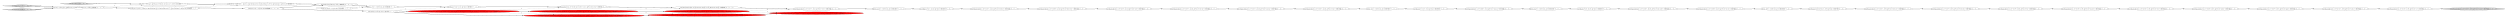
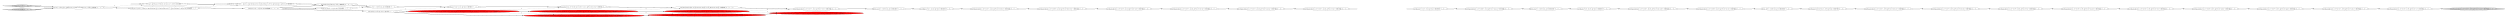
  digraph {
    fontname="IBM Plex Mono"
    rankdir=LR
    node [fillcolor=white fontname="IBM Plex Mono" shape=ellipse style=filled]
    edge [fontname="IBM Plex Mono" style=bold]
    n1 [label="assertEquals(\"book\",fourth.getType())@@@23@@@['0', '0', '1']"]
    n2 [label="assertEquals(Optional.of(\"testI0\"),fourth.getField(\"publisher\"))@@@24@@@['0', '0', '1']"]
    n3 [label="assertEquals(Optional.of(\"testB1\"),fourth.getField(\"series\"))@@@25@@@['0', '0', '1']"]
    n4 [label="assertEquals(2,entries.size())@@@7@@@['1', '1', '0']"]
    n5 [label="assertEquals(\"misc\",first.getType())@@@7@@@['0', '0', '1']"]
    n6 [fillcolor=red label="assertEquals(Optional.of(\"Optical and photoelectric spectroscopy of photorefractive Sn2P2S6 crystals\"),first.getField(StandardField.TITLE))@@@8@@@['0', '1', '0']"]
    n7 [fillcolor=red label="assertEquals(Optional.of(\"Optical and photoelectric spectroscopy of photorefractive Sn2P2S6 crystals\"),first.getField(\"title\"))@@@8@@@['1', '0', '0']"]
    n8 [label="assertEquals(Optional.of(\"testA0 and testA1\"),first.getField(\"author\"))@@@8@@@['0', '0', '1']"]
    n9 [fillcolor=red label="assertEquals(Optional.of(\"Optical waveguides in Sn2P2S6 by low fluence MeV He+ ion implantation\"),second.getField(StandardField.TITLE))@@@9@@@['0', '1', '0']"]
    n10 [fillcolor=red label="assertEquals(Optional.of(\"Optical waveguides in Sn2P2S6 by low fluence MeV He+ ion implantation\"),second.getField(\"title\"))@@@9@@@['1', '0', '0']"]
    n11 [fillcolor=lightgray label="assertEquals(Optional.of(\"testV\"),fifth.getField(\"volume\"))@@@37@@@['0', '0', '1']"]
    n12 [label="assertEquals(Optional.of(\"testB0\"),third.getField(\"journal\"))@@@21@@@['0', '0', '1']"]
    n13 [label="BibEntry fourth = bibEntries.get(3)@@@22@@@['0', '0', '1']"]
    n14 [label="BibEntry first = bibEntries.get(0)@@@6@@@['0', '0', '1']"]
-   n15 [fillcolor=lightgray label="testImportEntries0['0', '0', '1']" shape=diamond]
    n16 [label="Path file = Paths.get(.getResource(\"Endnote.entries.enw\").toURI())@@@3@@@['0', '0', '1']"]
    n17 [label="List<BibEntry> bibEntries = importer.importDatabase(file,StandardCharsets.UTF_8).getDatabase().getEntries()@@@4@@@['0', '0', '1']"]
    n18 [label="assertEquals(Optional.of(\"testU\"),fifth.getField(\"url\"))@@@36@@@['0', '0', '1']"]
    n19 [label="assertEquals(\"mastersthesis\",fifth.getType())@@@27@@@['0', '0', '1']"]
    n20 [label="assertEquals(Optional.of(\"testX\"),fifth.getField(\"abstract\"))@@@28@@@['0', '0', '1']"]
    n21 [label="assertEquals(Optional.of(\"testF\"),fifth.getField(\"bibtexkey\"))@@@29@@@['0', '0', '1']"]
    n22 [label="assertEquals(Optional.of(\"testE0 and testE1\"),first.getField(\"editor\"))@@@9@@@['0', '0', '1']"]
    n23 [label="assertEquals(Optional.of(\"testT\"),first.getField(\"title\"))@@@10@@@['0', '0', '1']"]
    n24 [label="BibEntry second = bibEntries.get(1)@@@11@@@['0', '0', '1']"]
    n25 [label="assertEquals(\"misc\",second.getType())@@@12@@@['0', '0', '1']"]
    n26 [fillcolor=red label="assertEquals(Optional.of(\"Journal of Physics-condensed Matter\"),first.getField(\"journal\"))@@@10@@@['1', '0', '0']"]
    n27 [fillcolor=red label="assertEquals(Optional.of(\"Journal of Physics-condensed Matter\"),first.getField(StandardField.JOURNAL))@@@10@@@['0', '1', '0']"]
    n28 [label="BibEntry fifth = bibEntries.get(4)@@@26@@@['0', '0', '1']"]
    n29 [label="assertEquals(Optional.of(\"testR\"),fifth.getField(\"doi\"))@@@30@@@['0', '0', '1']"]
    n30 [label="assertEquals(Optional.of(\"testB2\"),second.getField(\"booktitle\"))@@@14@@@['0', '0', '1']"]
    n31 [label="assertEquals(Optional.of(\"test8\"),second.getField(\"date\"))@@@15@@@['0', '0', '1']"]
    n32 [label="assertEquals(Optional.of(\"test7\"),second.getField(\"edition\"))@@@16@@@['0', '0', '1']"]
    n33 [label="assertEquals(Optional.of(\"testO1\"),fifth.getField(\"note\"))@@@32@@@['0', '0', '1']"]
    n34 [label="assertEquals(Optional.of(\"testN\"),fifth.getField(\"number\"))@@@33@@@['0', '0', '1']"]
    n35 [label="assertEquals(Optional.of(\"testP\"),fifth.getField(\"pages\"))@@@34@@@['0', '0', '1']"]
    n36 [label="assertEquals(Optional.of(\"testK\"),fifth.getField(\"keywords\"))@@@31@@@['0', '0', '1']"]
    n37 [label="assertEquals(Optional.of(\"testJ\"),second.getField(\"journal\"))@@@17@@@['0', '0', '1']"]
    n38 [label="assertEquals(Optional.of(\"testD\"),second.getField(\"year\"))@@@18@@@['0', '0', '1']"]
-   n39 [label="BibEntry third = bibEntries.get(2)@@@19@@@['0', '0', '1']"]
    n40 [label="assertEquals(Optional.of(\"testI1\"),fifth.getField(\"school\"))@@@35@@@['0', '0', '1']"]
    n41 [fillcolor=lightgray label="testImportEntriesWOS['1', '0', '0']" shape=diamond]
    n42 [label="Path file = Paths.get(.getResource(\"IsiImporterTestWOS.isi\").toURI())@@@3@@@['1', '1', '0']"]
    n43 [label="List<BibEntry> entries = importer.importDatabase(file,StandardCharsets.UTF_8).getDatabase().getEntries()@@@4@@@['1', '1', '0']"]
    n44 [fillcolor=lightgray label="testImportEntriesWOS['0', '1', '0']" shape=diamond]
    n45 [label="assertEquals(5,bibEntries.size())@@@5@@@['0', '0', '1']"]
    n46 [label="assertEquals(\"article\",third.getType())@@@20@@@['0', '0', '1']"]
    n47 [label="assertEquals(Optional.of(\"testC\"),second.getField(\"address\"))@@@13@@@['0', '0', '1']"]
    n48 [label="BibEntry first = entries.get(0)@@@5@@@['1', '1', '0']"]
    n49 [label="BibEntry second = entries.get(1)@@@6@@@['1', '1', '0']"]
    n1 -> n2
    n2 -> n3
    n3 -> n28
    n4 -> n5 [label=0 style=dashed]
    n4 -> n6
    n4 -> n7
    n5 -> n8
    n6 -> n9
    n7 -> n6 [label=0 style=dashed]
    n7 -> n8 [label=0 style=dashed]
    n7 -> n10
    n8 -> n22
    n9 -> n27
    n10 -> n9 [label=0 style=dashed]
    n10 -> n22 [label=0 style=dashed]
    n10 -> n26
    n12 -> n13
    n13 -> n1
    n14 -> n5
-   n15 -> n16
    n16 -> n17
    n17 -> n45
    n18 -> n11
    n19 -> n20
    n20 -> n21
    n21 -> n29
    n22 -> n23
    n23 -> n24
    n24 -> n25
    n25 -> n47
    n26 -> n23 [label=0 style=dashed]
    n26 -> n27 [label=0 style=dashed]
    n28 -> n19
    n29 -> n36
    n30 -> n31
    n31 -> n32
    n32 -> n37
    n33 -> n34
    n34 -> n35
    n35 -> n40
    n36 -> n33
    n37 -> n38
-   n38 -> n39
-   n39 -> n46
    n40 -> n18
    n41 -> n42
    n42 -> n16 [label=0 style=dashed]
    n42 -> n43
    n43 -> n17 [label=0 style=dashed]
    n43 -> n48
    n44 -> n42
    n45 -> n14
    n46 -> n12
    n47 -> n30
    n48 -> n4
    n48 -> n45 [label=0]
+   n48 -> n49
    n49 -> n14 [label=1 style=dashed]
  }
